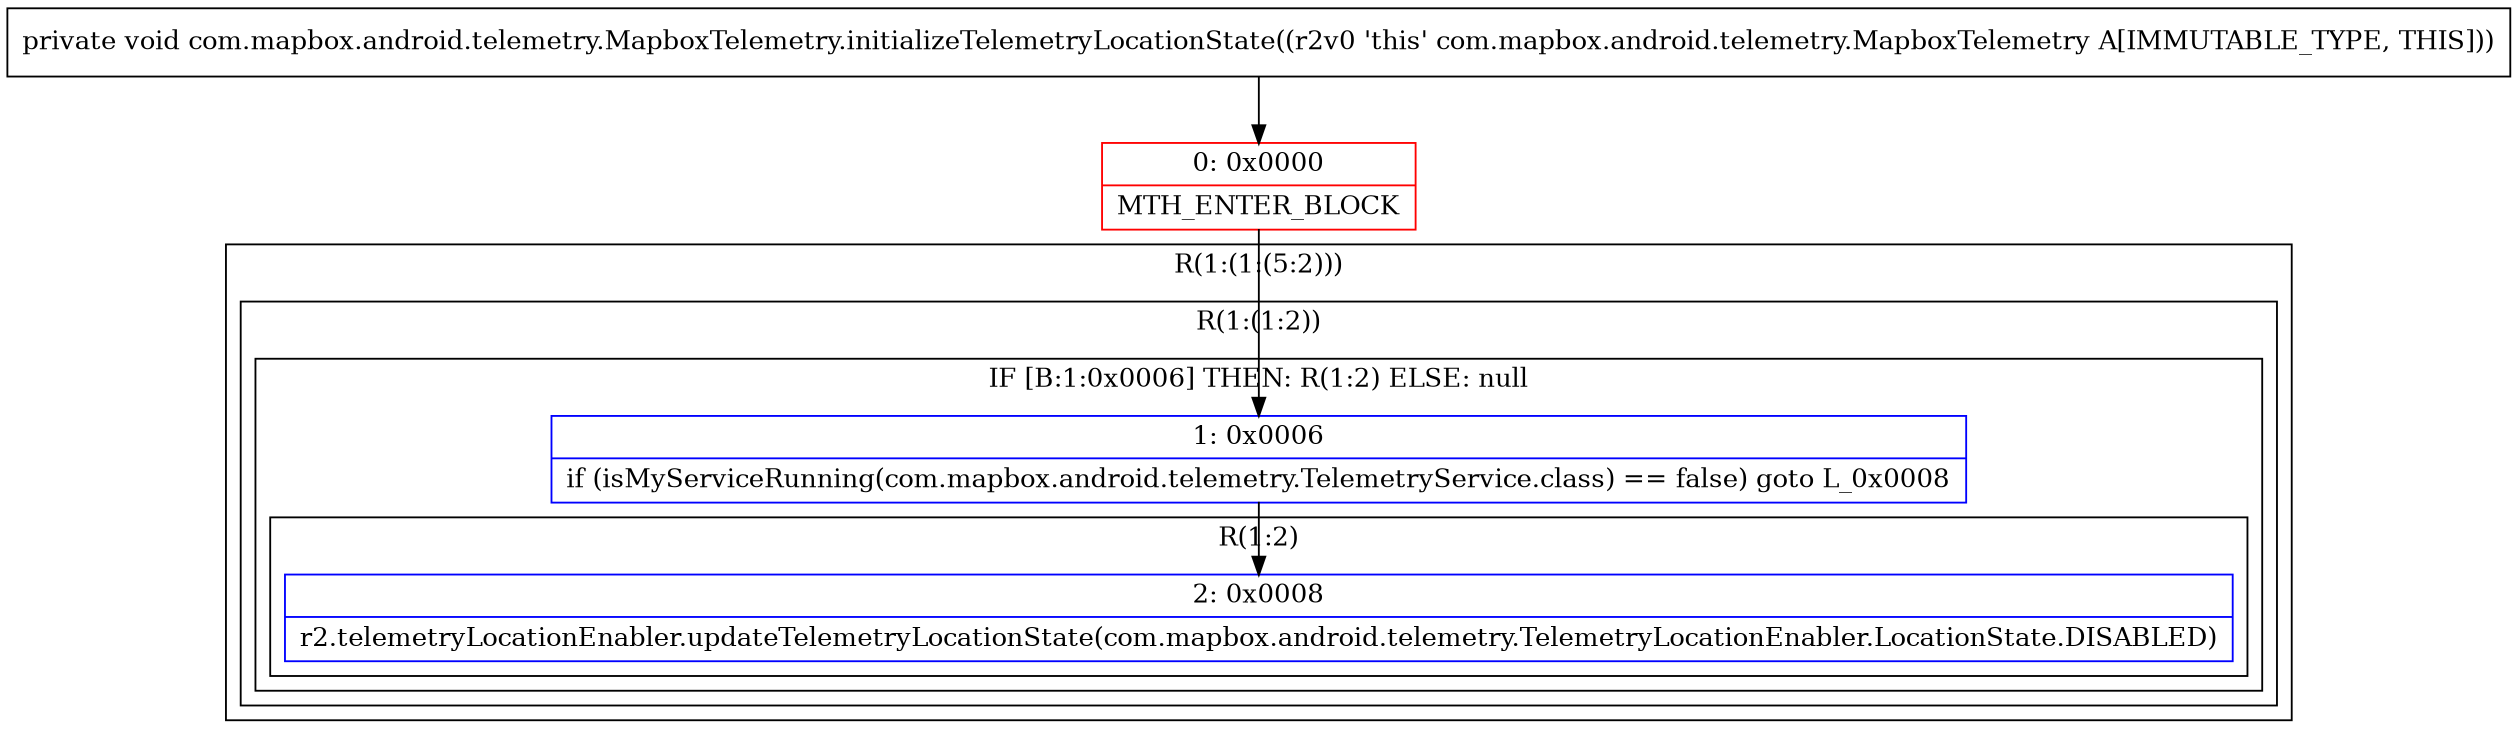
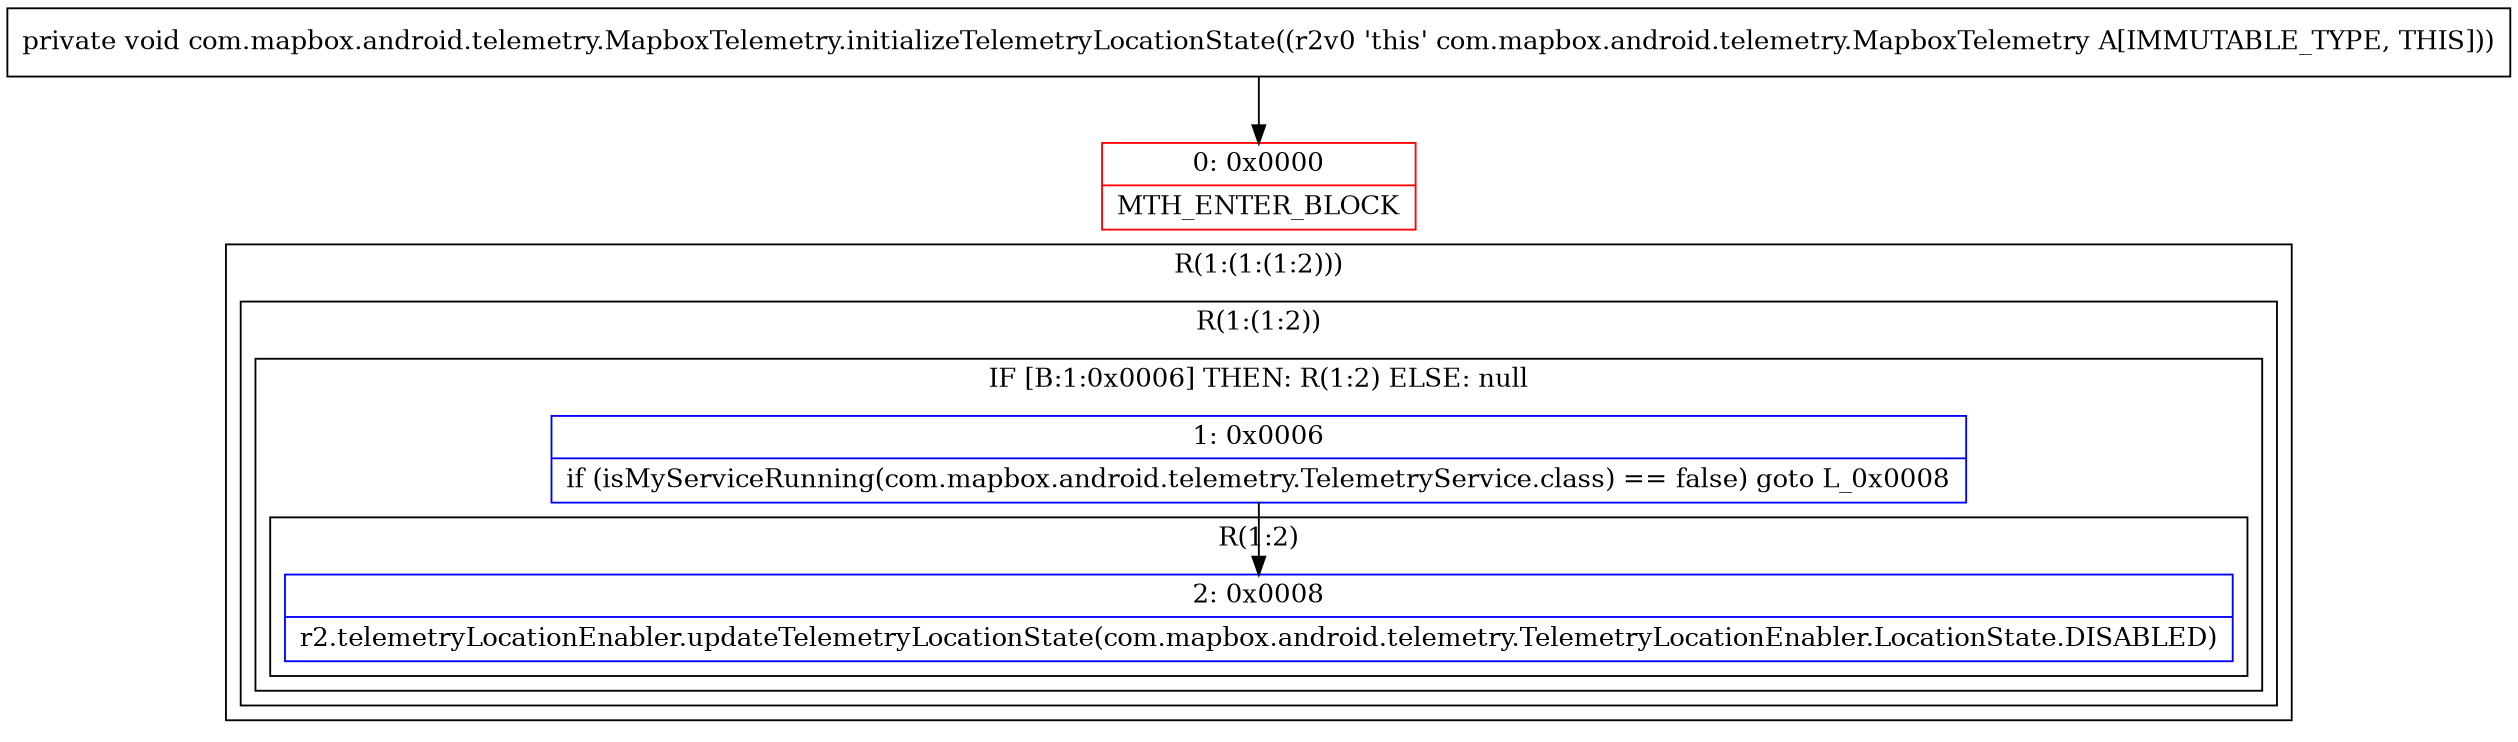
  digraph {
    node [color=blue shape=record]
    n1 [label="{2\:\ 0x0008|r2.telemetryLocationEnabler.updateTelemetryLocationState(com.mapbox.android.telemetry.TelemetryLocationEnabler.LocationState.DISABLED)\l}"]
    n2 [label="{1\:\ 0x0006|if (isMyServiceRunning(com.mapbox.android.telemetry.TelemetryService.class) == false) goto L_0x0008\l}"]
    n3 [color=red label="{0\:\ 0x0000|MTH_ENTER_BLOCK\l}"]
    n4 [label="{private void com.mapbox.android.telemetry.MapboxTelemetry.initializeTelemetryLocationState((r2v0 'this' com.mapbox.android.telemetry.MapboxTelemetry A[IMMUTABLE_TYPE, THIS])) }" color=""]
    subgraph cluster_1 {
-     label="R(1:(1:(5:2)))"
+     label="R(1:(1:(1:2)))"
      subgraph cluster_2 {
        label="R(1:(1:2))"
        subgraph cluster_3 {
          label="IF [B:1:0x0006] THEN: R(1:2) ELSE: null"
          n2
          subgraph cluster_4 {
            label="R(1:2)"
            n1
          }
        }
      }
    }
    n2 -> n1
-   n3 -> n2
    n4 -> n3
  }
